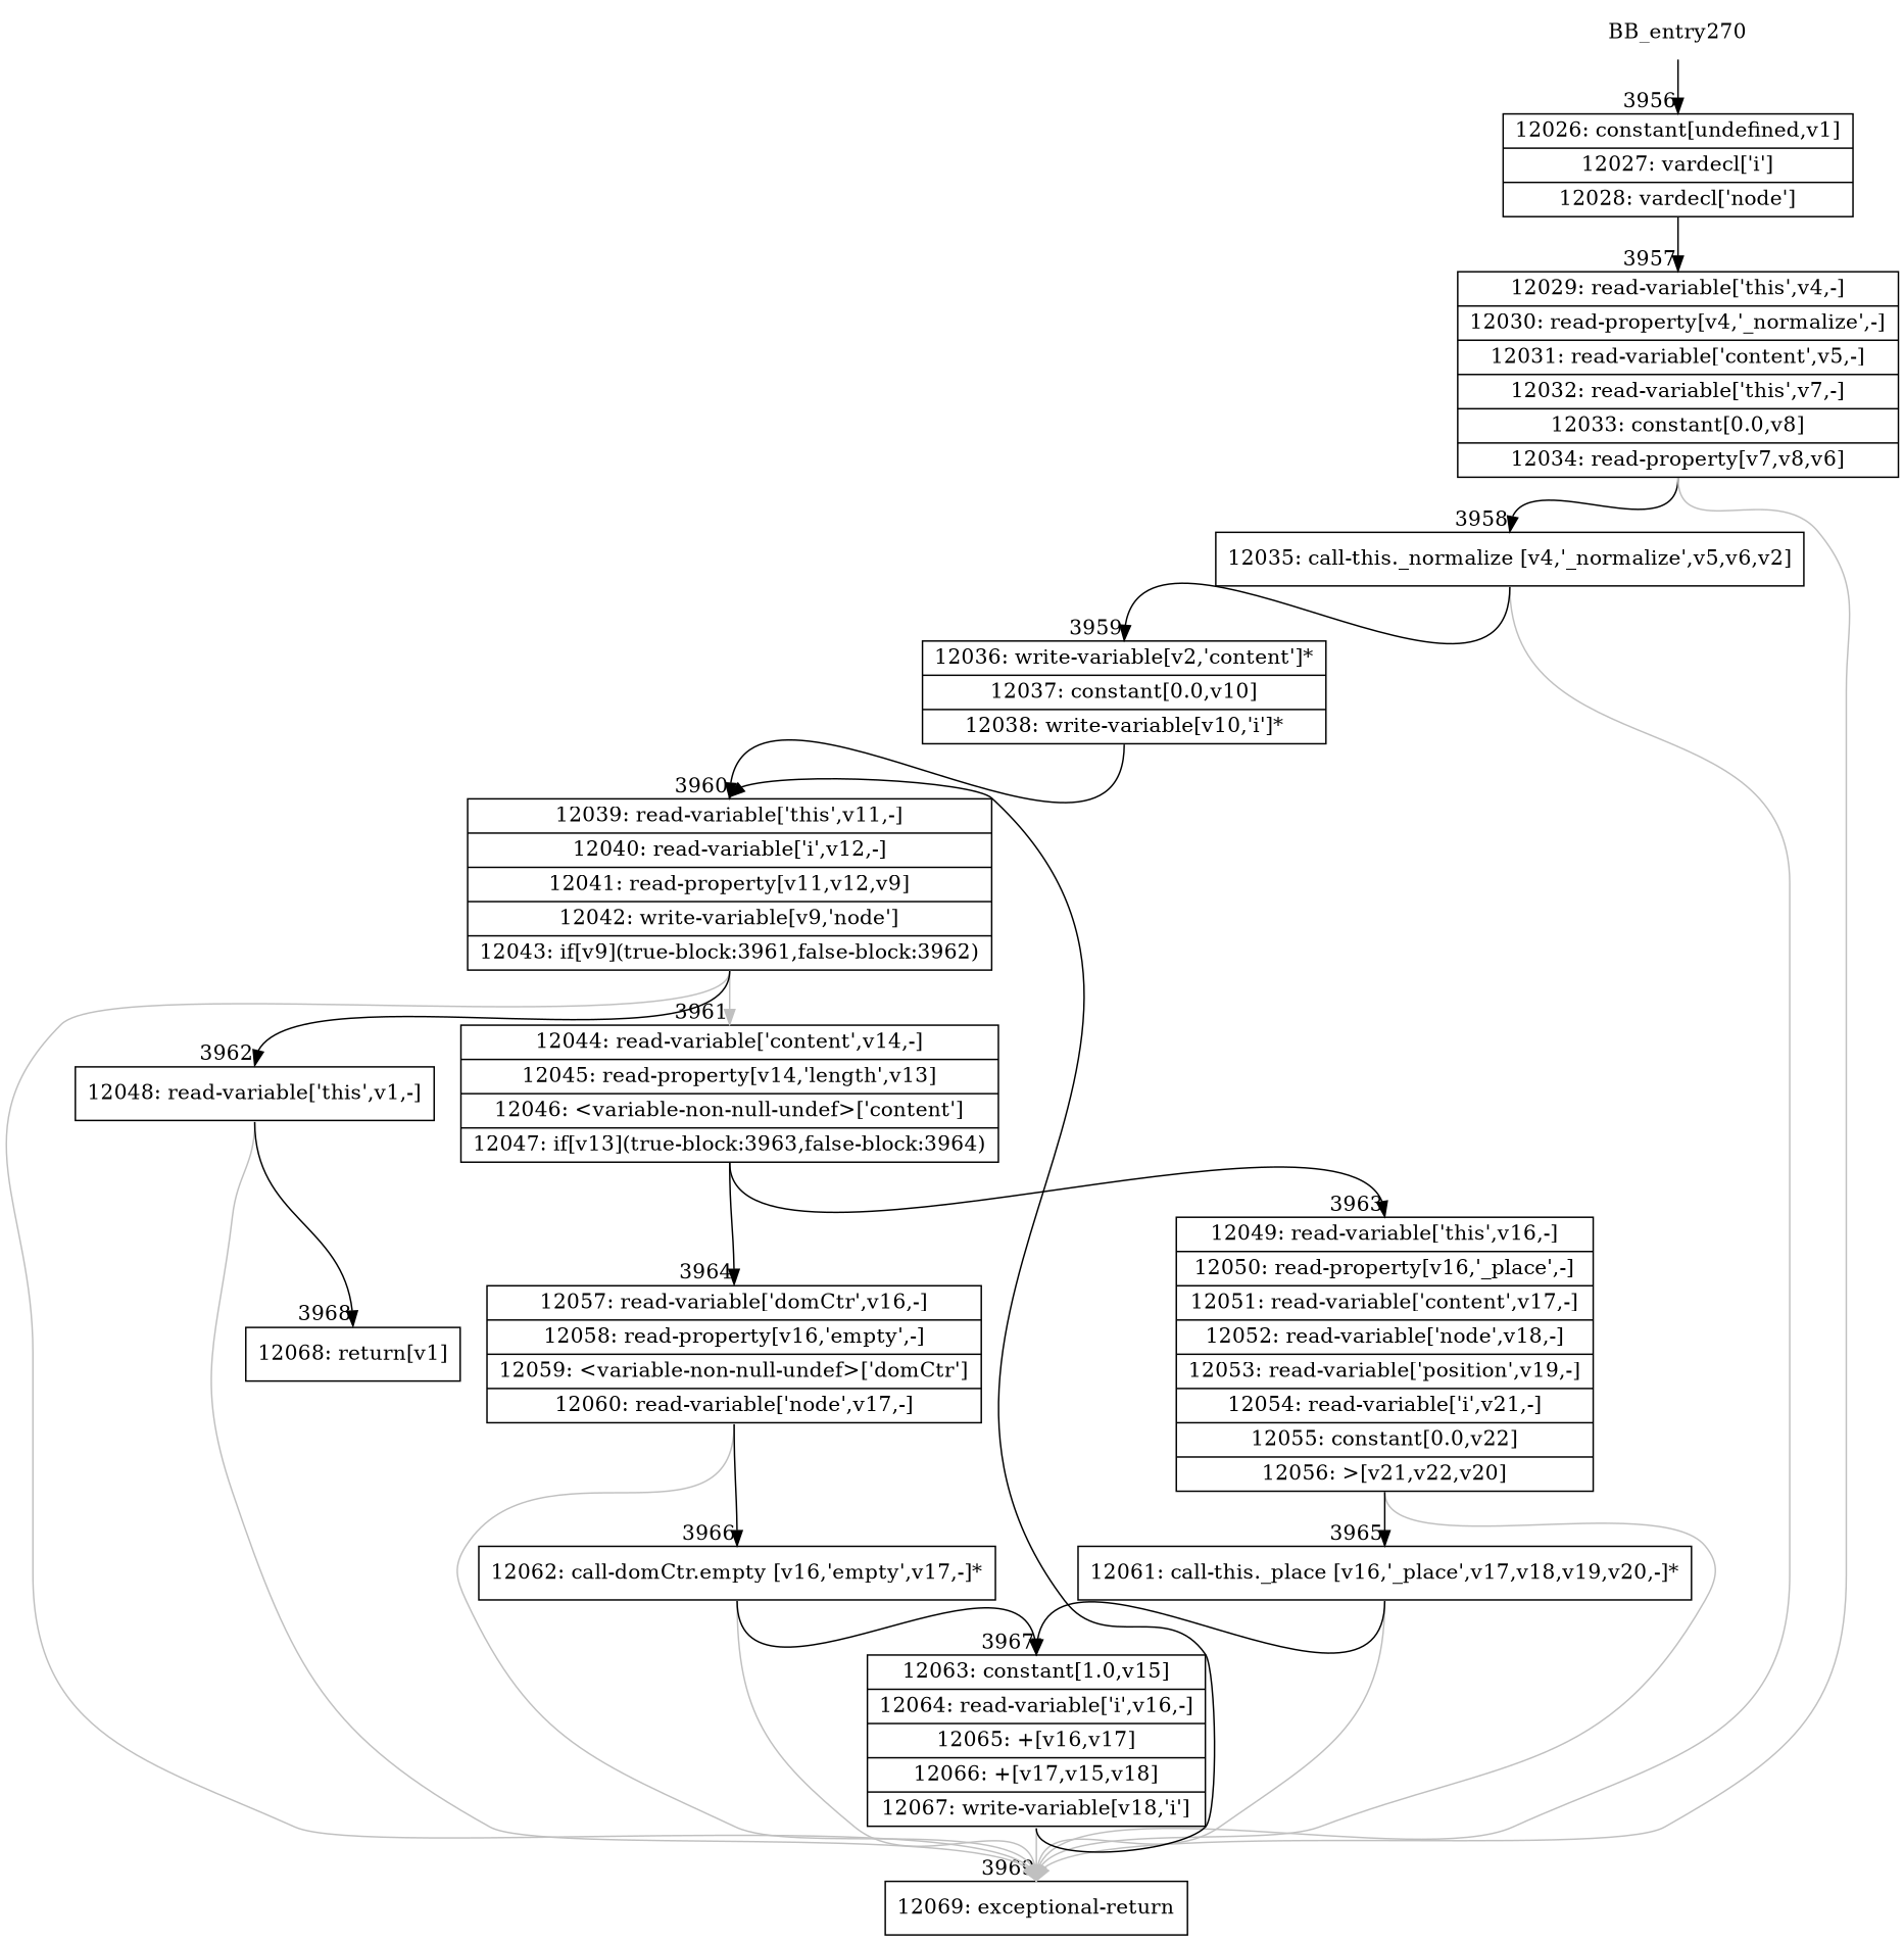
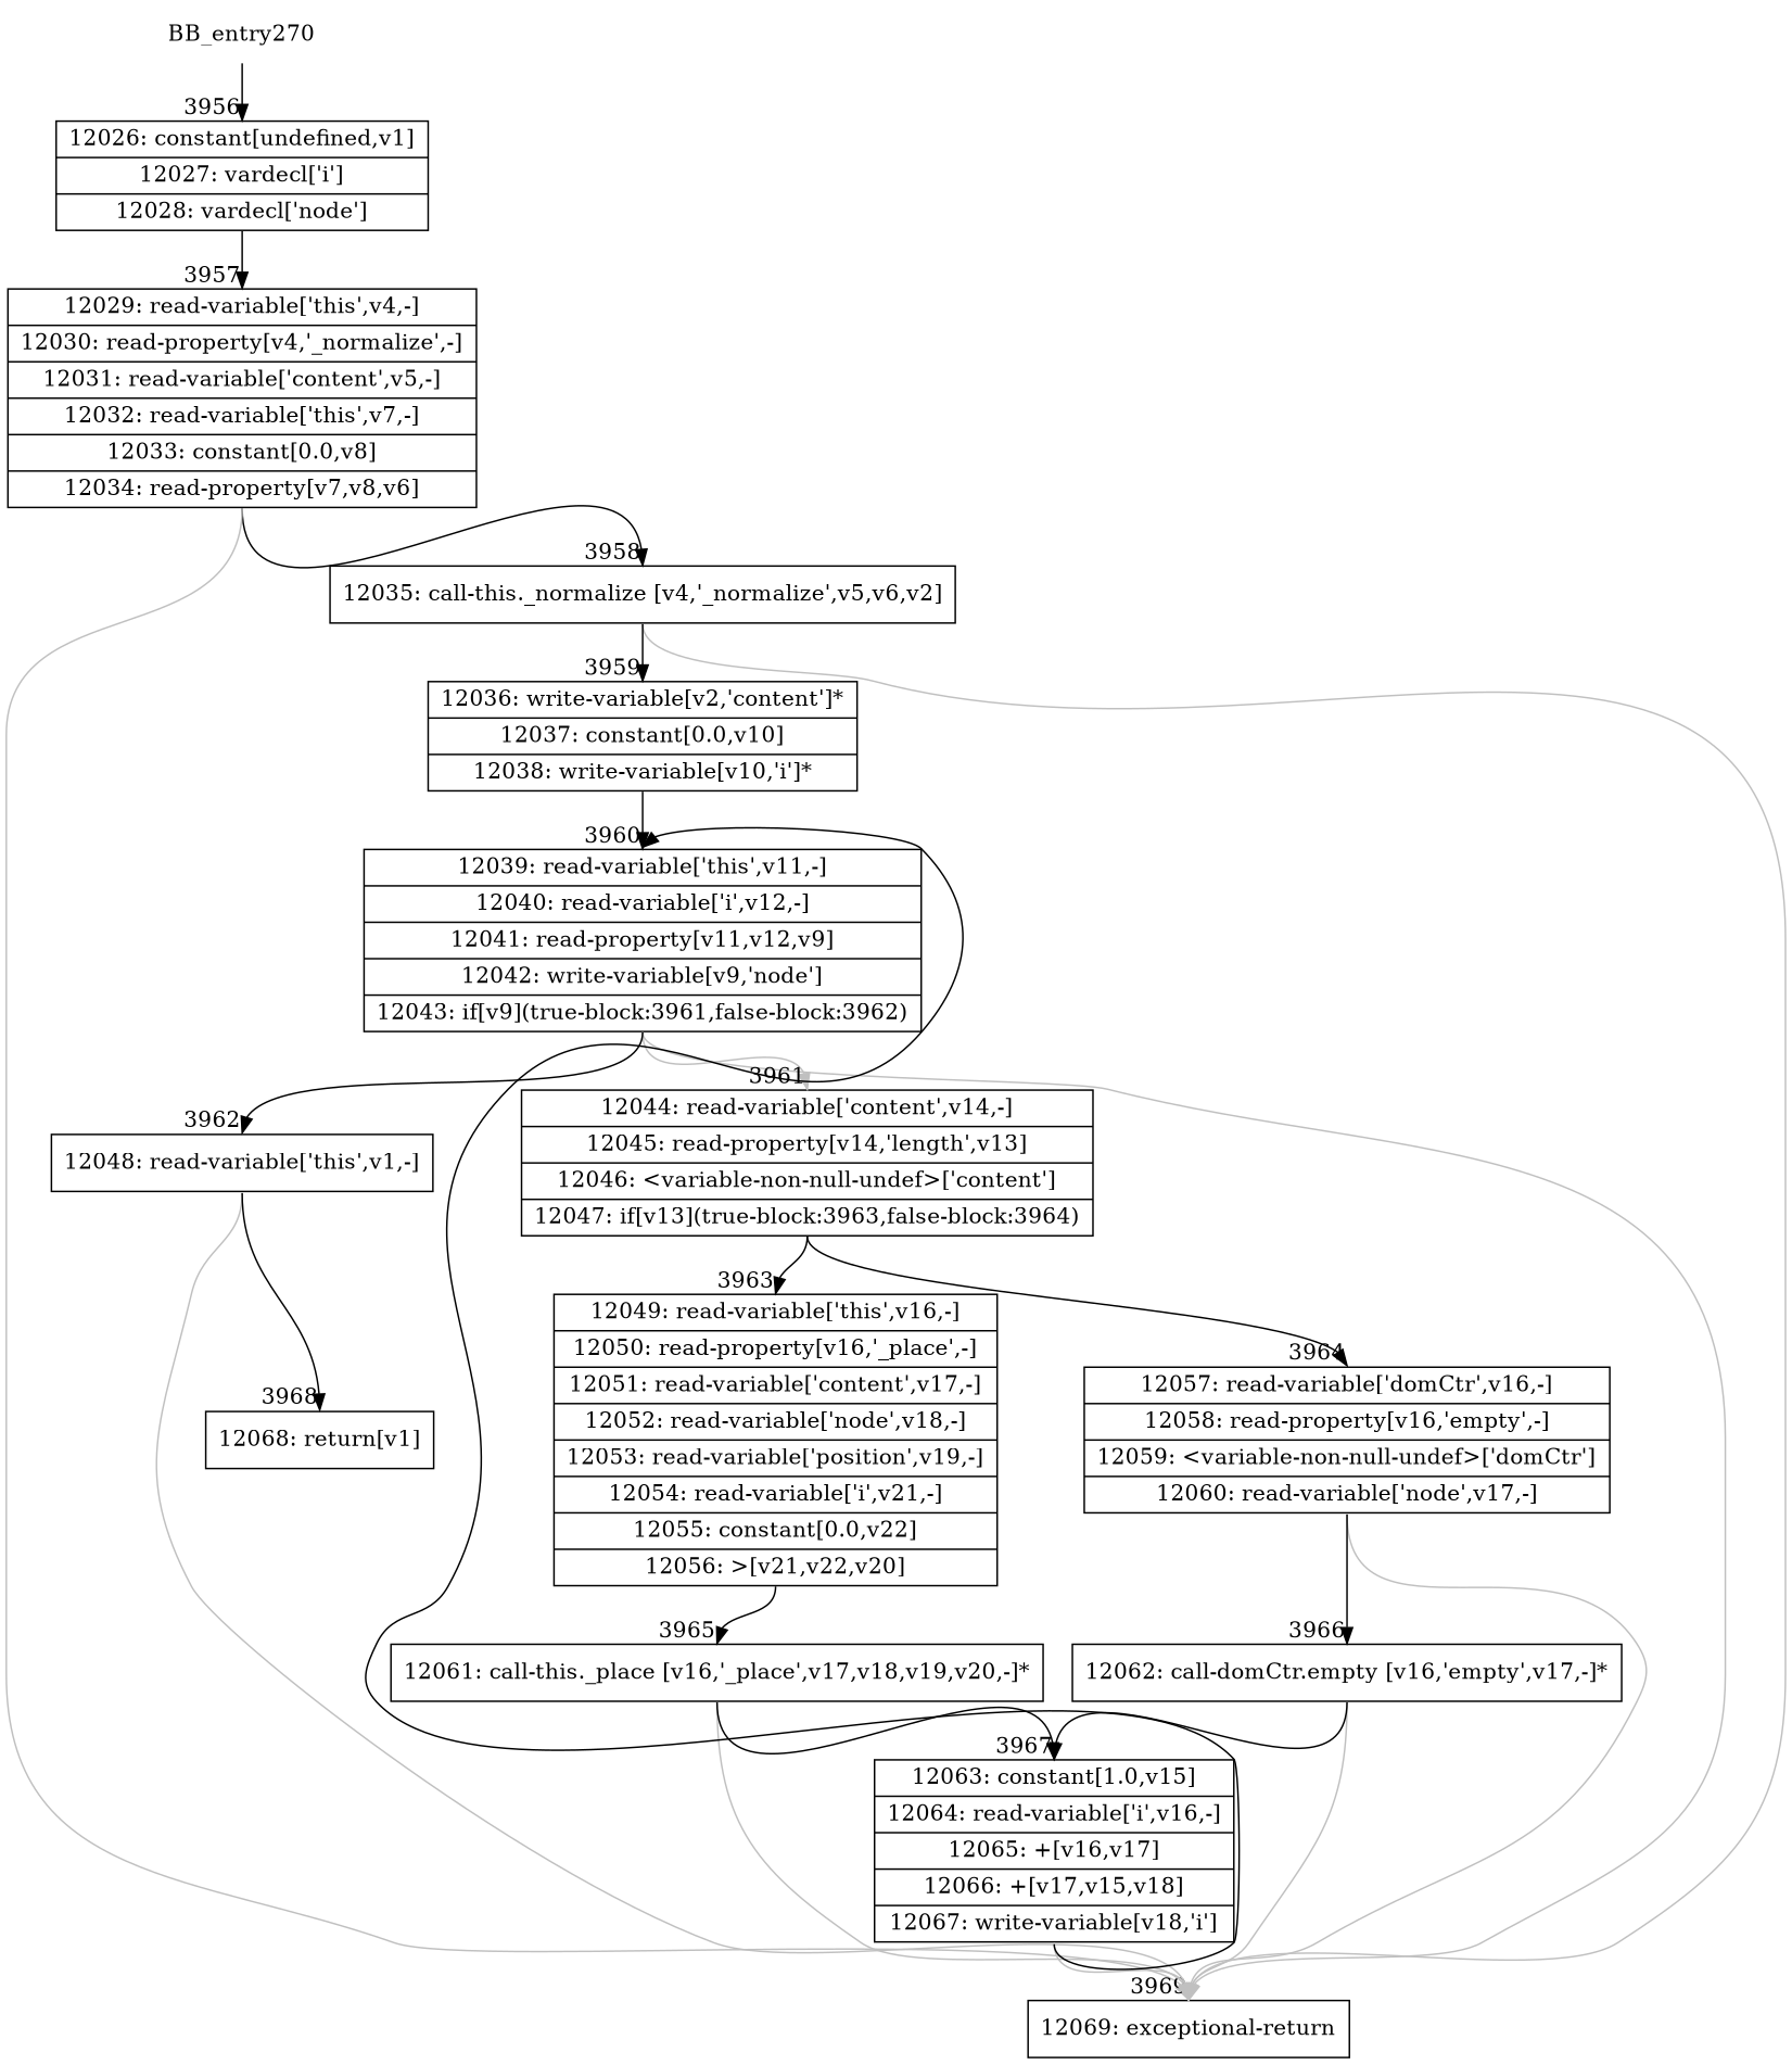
  digraph {
    rankdir=TD
    node [shape=record]
    edge [headport=n tailport=s]
    BB_entry270 [shape=none]
    n2 [label="{12026: constant[undefined,v1]|12027: vardecl['i']|12028: vardecl['node']}"]
    n3 [label="{12029: read-variable['this',v4,-]|12030: read-property[v4,'_normalize',-]|12031: read-variable['content',v5,-]|12032: read-variable['this',v7,-]|12033: constant[0.0,v8]|12034: read-property[v7,v8,v6]}"]
    n4 [label="{12035: call-this._normalize [v4,'_normalize',v5,v6,v2]}"]
    n5 [label="{12069: exceptional-return}"]
    n6 [label="{12036: write-variable[v2,'content']*|12037: constant[0.0,v10]|12038: write-variable[v10,'i']*}"]
    n7 [label="{12039: read-variable['this',v11,-]|12040: read-variable['i',v12,-]|12041: read-property[v11,v12,v9]|12042: write-variable[v9,'node']|12043: if[v9](true-block:3961,false-block:3962)}"]
    n8 [label="{12044: read-variable['content',v14,-]|12045: read-property[v14,'length',v13]|12046: \<variable-non-null-undef\>['content']|12047: if[v13](true-block:3963,false-block:3964)}"]
    n9 [label="{12048: read-variable['this',v1,-]}"]
    n10 [label="{12049: read-variable['this',v16,-]|12050: read-property[v16,'_place',-]|12051: read-variable['content',v17,-]|12052: read-variable['node',v18,-]|12053: read-variable['position',v19,-]|12054: read-variable['i',v21,-]|12055: constant[0.0,v22]|12056: \>[v21,v22,v20]}"]
    n11 [label="{12057: read-variable['domCtr',v16,-]|12058: read-property[v16,'empty',-]|12059: \<variable-non-null-undef\>['domCtr']|12060: read-variable['node',v17,-]}"]
    n12 [label="{12068: return[v1]}"]
    n13 [label="{12061: call-this._place [v16,'_place',v17,v18,v19,v20,-]*}"]
    n14 [label="{12062: call-domCtr.empty [v16,'empty',v17,-]*}"]
    n15 [label="{12063: constant[1.0,v15]|12064: read-variable['i',v16,-]|12065: +[v16,v17]|12066: +[v17,v15,v18]|12067: write-variable[v18,'i']}"]
    BB_entry270 -> n2 [headlabel="    3956"]
    n2 -> n3 [headlabel="      3957"]
    n3 -> n4 [headlabel="      3958"]
    n3 -> n5 [color=gray headlabel="      3969"]
    n4 -> n5 [color=gray]
    n4 -> n6 [headlabel="      3959"]
    n6 -> n7 [headlabel="      3960"]
    n7 -> n5 [color=gray]
    n7 -> n8 [color=gray headlabel="      3961"]
    n7 -> n9 [headlabel="      3962"]
    n8 -> n10 [headlabel="      3963"]
    n8 -> n11 [headlabel="      3964"]
    n9 -> n5 [color=gray]
    n9 -> n12 [headlabel="      3968"]
-   n10 -> n5 [color=gray]
    n10 -> n13 [headlabel="      3965"]
    n11 -> n5 [color=gray]
    n11 -> n14 [headlabel="      3966"]
    n13 -> n5 [color=gray]
    n13 -> n15 [headlabel="      3967"]
    n14 -> n5 [color=gray]
    n14 -> n15
    n15 -> n5 [color=gray]
    n15 -> n7
  }
